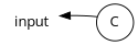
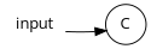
  digraph {
    rankdir=LR
    fontname="Open Sans"
    node [fontname="Open Sans"]
    input [shape=none]
    n2 [label=C shape=circle]
-   n2 -> input [fontname="Open Sans"]
+   input -> n2 [fontname="Open Sans"]
  }
